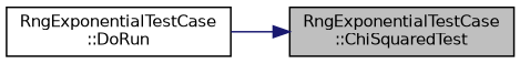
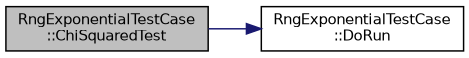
  digraph {
    rankdir=RL
    node [color=black fontname=Helvetica fontsize=10 shape=record style=filled]
    n1 [fillcolor=grey75 fontcolor=black height=0.2 label="RngExponentialTestCase\l::ChiSquaredTest" width=0.4]
    n2 [fillcolor=white height=0.2 label="RngExponentialTestCase\l::DoRun" width=0.4]
-   n1 -> n2 [color=midnightblue dir=back fontname=Helvetica fontsize=10 labelfontname=Helvetica labelfontsize=10 style=solid]
+   n2 -> n1 [color=midnightblue dir=back fontname=Helvetica fontsize=10 labelfontname=Helvetica labelfontsize=10 style=solid]
  }
